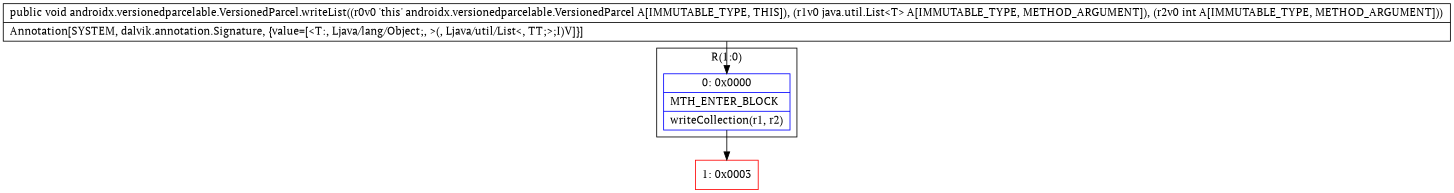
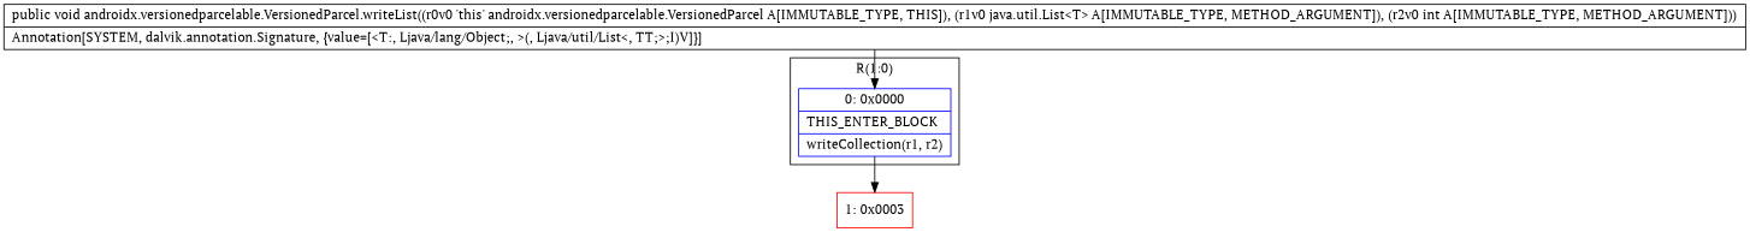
  digraph {
    fontname="PT Serif"
    node [shape=record fontname="PT Serif"]
    edge [fontname="PT Serif"]
-   n1 [color=blue label="{0\:\ 0x0000|MTH_ENTER_BLOCK\l|writeCollection(r1, r2)\l}"]
+   n1 [color=blue label="{0\:\ 0x0000|THIS_ENTER_BLOCK\l|writeCollection(r1, r2)\l}"]
    n2 [color=red label="{1\:\ 0x0003}"]
    n3 [label="{public void androidx.versionedparcelable.VersionedParcel.writeList((r0v0 'this' androidx.versionedparcelable.VersionedParcel A[IMMUTABLE_TYPE, THIS]), (r1v0 java.util.List\<T\> A[IMMUTABLE_TYPE, METHOD_ARGUMENT]), (r2v0 int A[IMMUTABLE_TYPE, METHOD_ARGUMENT]))  | Annotation[SYSTEM, dalvik.annotation.Signature, \{value=[\<T:, Ljava\/lang\/Object;, \>(, Ljava\/util\/List\<, TT;\>;I)V]\}]\l}"]
    subgraph cluster_1 {
      label="R(1:0)"
      n1
    }
    n1 -> n2
    n3 -> n1
  }
